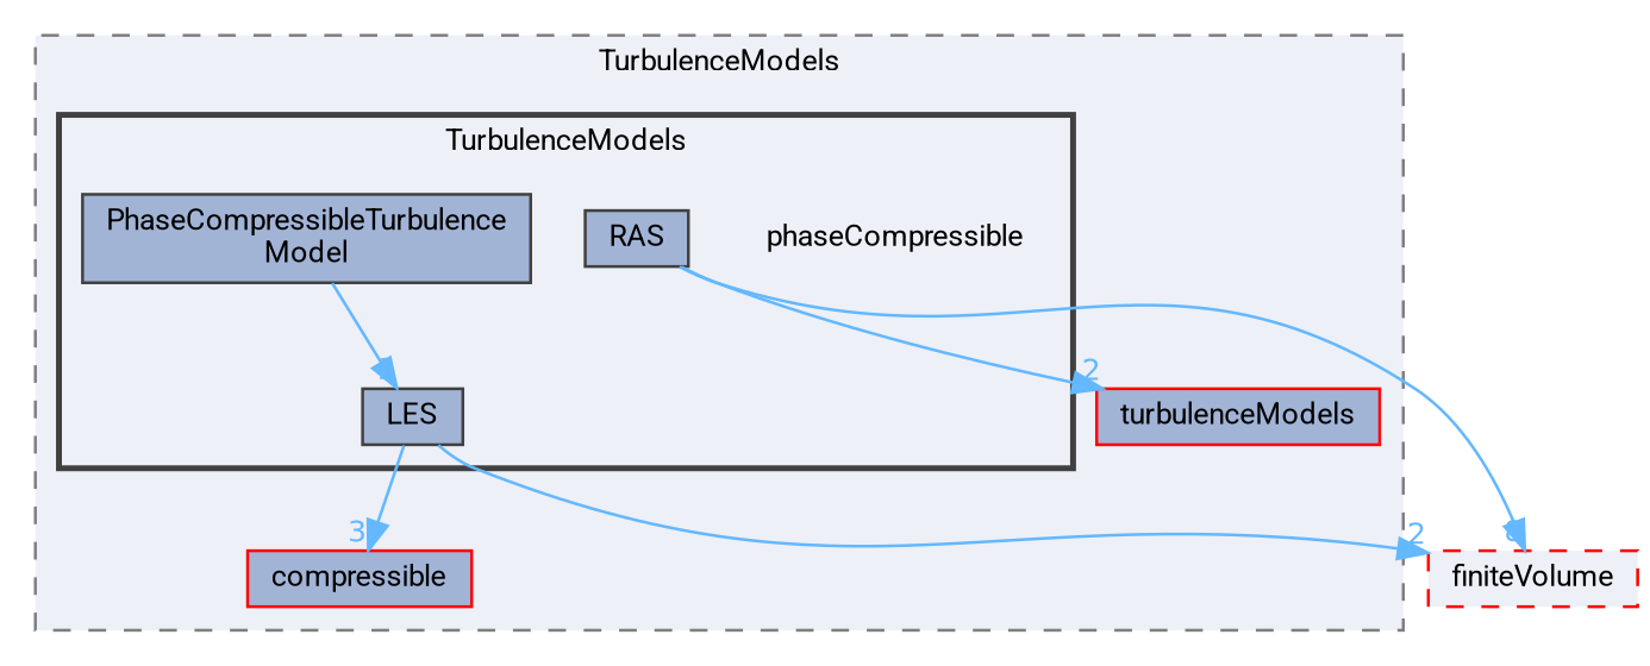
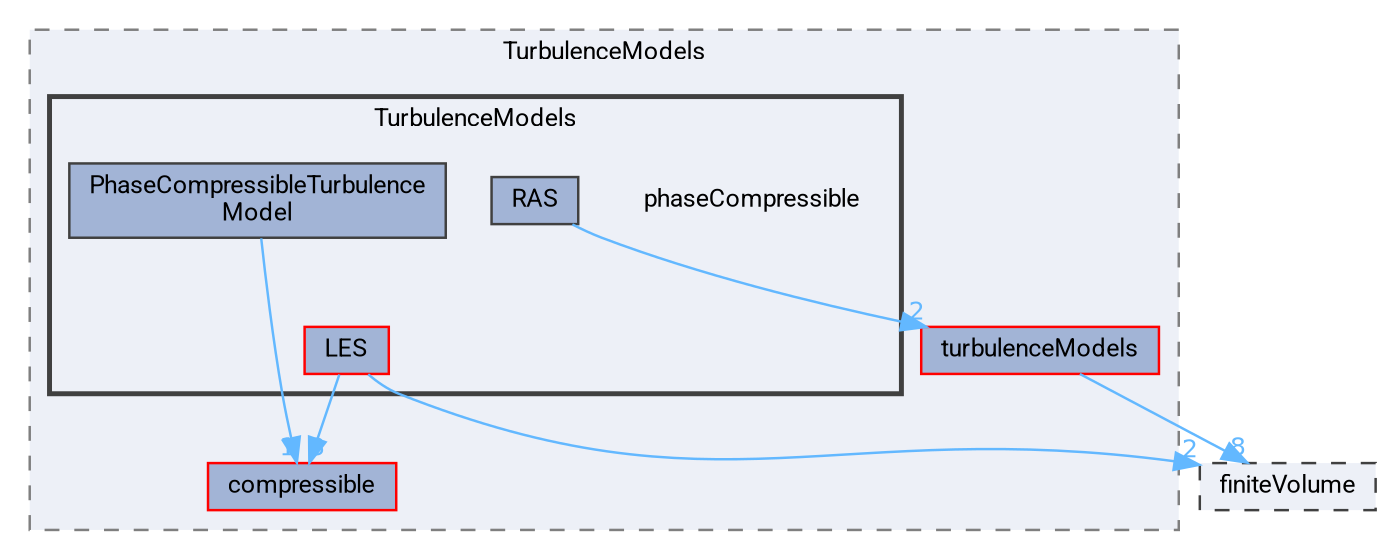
  digraph {
    compound=true
    fontname=Roboto
    node [fontname=Roboto fontsize=10 shape=box color=grey25 fillcolor="#a2b4d6" style=filled]
    edge [color=steelblue1 fontcolor=steelblue1 fontname=Roboto fontsize=10 headlabel=2 labeldistance=1.5 labelfontname=Helvetica labelfontsize=10]
    n1 [height=0.2 label=phaseCompressible shape=plaintext width=0.4 color="" fillcolor="" style=""]
-   n2 [height=0.2 label=LES width=0.4]
+   n2 [color=red height=0.2 label=LES width=0.4]
    n3 [height=0.2 label="PhaseCompressibleTurbulence\lModel" width=0.4]
    n4 [height=0.2 label=RAS width=0.4]
    n5 [color=red height=0.2 label=turbulenceModels width=0.4]
    n6 [color=red height=0.2 label=compressible width=0.4]
-   n7 [color=red fillcolor="#edf0f7" height=0.2 label=finiteVolume style="filled,dashed" width=0.4]
+   n7 [fillcolor="#edf0f7" height=0.2 label=finiteVolume style="filled,dashed" width=0.4]
    subgraph cluster_1 {
      bgcolor="#edf0f7"
      fontsize=10
      label=TurbulenceModels
      pencolor=grey50
      style="filled,dashed"
      n5
      n6
      subgraph cluster_2 {
        bgcolor="#edf0f7"
        fontsize=10
        label=TurbulenceModels
        pencolor=grey25
        style="filled,bold"
        n1
        n2
        n3
        n4
      }
    }
    n2 -> n6 [headlabel=3]
    n2 -> n7
-   n3 -> n2 [headlabel=1]
+   n3 -> n6 [headlabel=1]
    n4 -> n5
-   n4 -> n7 [headlabel=8]
+   n5 -> n7 [headlabel=8]
  }
